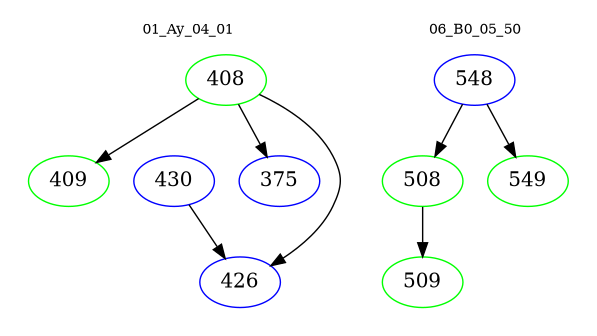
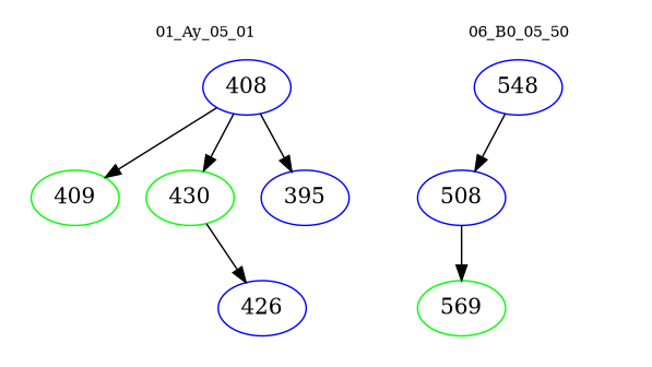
  digraph {
    node [color=blue]
    edge [color=black]
-   n1 [color=green label=408]
+   n1 [label=408]
    n2 [color=green label=409]
-   n3 [label=430]
-   n4 [label=375]
+   n3 [color=green label=430]
+   n4 [label=395]
    n5 [label=426]
    n6 [label=548]
-   n7 [color=green label=508]
-   n8 [color=green label=549]
-   n9 [color=green label=509]
+   n7 [label=508]
+   n9 [color=green label=569]
    subgraph cluster_1 {
      color=white
      fontsize=10
-     label="01_Ay_04_01"
+     label="01_Ay_05_01"
      n1
      n2
      n3
      n4
      n5
    }
    subgraph cluster_2 {
      color=white
      fontsize=10
      label="06_B0_05_50"
      n6
      n7
-     n8
      n9
    }
    n1 -> n2
-   n1 -> n5
+   n1 -> n3
    n1 -> n4
    n3 -> n5
    n6 -> n7
-   n6 -> n8
    n7 -> n9
  }
